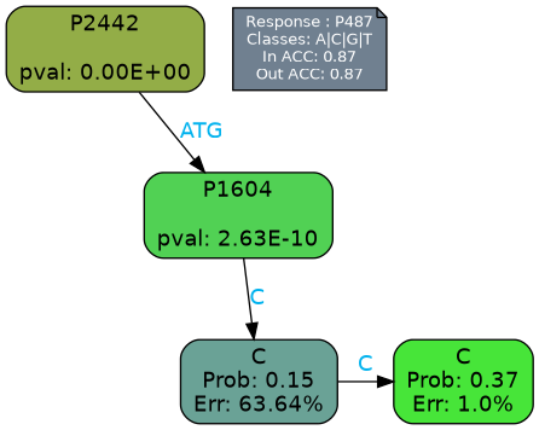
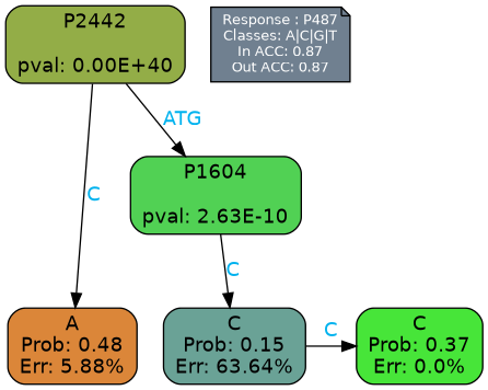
  digraph {
    ranksep=equally
    splines=polylines
    node [color=black fontname=helvetica shape=box style="filled, rounded"]
    edge [fontcolor=deepskyblue2 fontname=helvetica]
    n1 [fillcolor="#6aa296" label="C\nProb: 0.15\nErr: 63.64%"]
-   n2 [fillcolor="#47e539" label="C\nProb: 0.37\nErr: 1.0%"]
+   n2 [fillcolor="#47e539" label="C\nProb: 0.37\nErr: 0.0%"]
+   n3 [fillcolor="#db8639" label="A\nProb: 0.48\nErr: 5.88%"]
    n4 [align=left fillcolor=slategray fontcolor=white fontsize=10 label="Response : P487\nClasses: A|C|G|T\nIn ACC: 0.87\nOut ACC: 0.87\n" shape=note style=filled]
-   n5 [fillcolor="#93ad47" label="P2442\n\npval: 0.00E+00"]
+   n5 [fillcolor="#93ad47" label="P2442\n\npval: 0.00E+40"]
    n6 [fillcolor="#51d154" label="P1604\n\npval: 2.63E-10"]
    subgraph sub_1 {
      rank=same
      n1
      n2
+     n3
    }
    subgraph sub_2 {
      rank=same
      n4
      n5
    }
    n1 -> n2 [label=C]
+   n5 -> n3 [label=C]
    n5 -> n6 [label=ATG]
    n6 -> n1 [label=C]
  }
